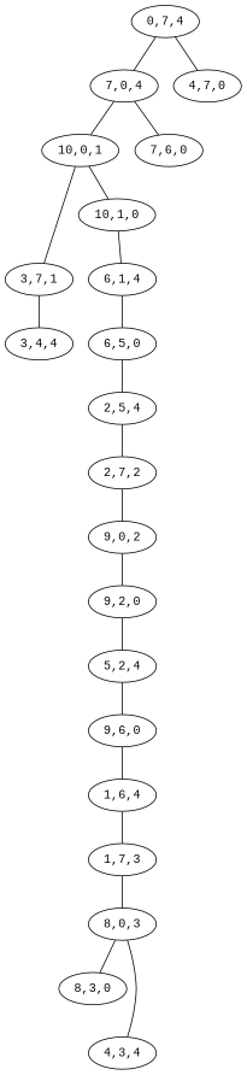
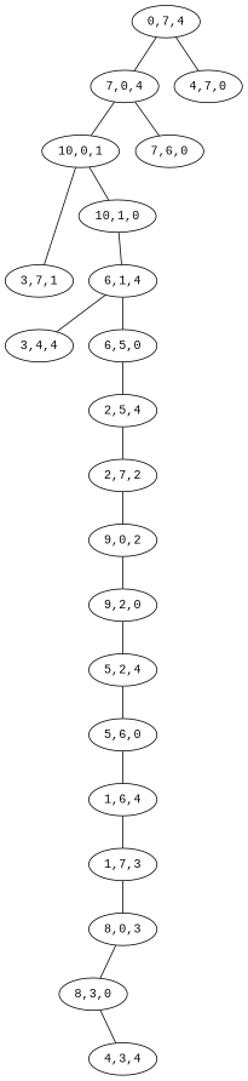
  graph {
    fontname="Liberation Mono"
    node [fontname="Liberation Mono"]
    edge [fontname="Liberation Mono"]
    "0,7,4"
    "7,0,4"
    "4,7,0"
    "10,0,1"
    n5 [label="7,6,0"]
    "3,7,1"
    "10,1,0"
    "3,4,4"
    "6,1,4"
    "6,5,0"
    "2,5,4"
    "2,7,2"
    "9,0,2"
    "9,2,0"
    "5,2,4"
-   "5,6,0" [label="9,6,0"]
+   "5,6,0"
    "1,6,4"
    "1,7,3"
    "8,0,3"
    "8,3,0"
    "4,3,4"
    "0,7,4" -- "7,0,4"
    "0,7,4" -- "4,7,0"
    "7,0,4" -- "10,0,1"
    "7,0,4" -- n5
    "10,0,1" -- "3,7,1"
    "10,0,1" -- "10,1,0"
-   "3,7,1" -- "3,4,4"
+   "6,1,4" -- "3,4,4"
    "10,1,0" -- "6,1,4"
    "6,1,4" -- "6,5,0"
    "6,5,0" -- "2,5,4"
    "2,5,4" -- "2,7,2"
    "2,7,2" -- "9,0,2"
    "9,0,2" -- "9,2,0"
    "9,2,0" -- "5,2,4"
    "5,2,4" -- "5,6,0"
    "5,6,0" -- "1,6,4"
    "1,6,4" -- "1,7,3"
    "1,7,3" -- "8,0,3"
    "8,0,3" -- "8,3,0"
-   "8,0,3" -- "4,3,4"
+   "8,3,0" -- "4,3,4"
  }
